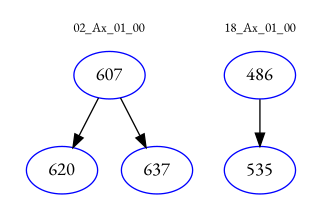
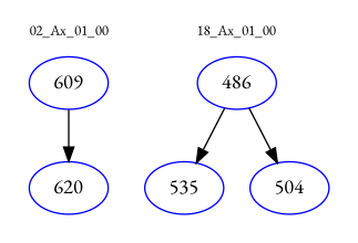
  digraph {
    fontname="EB Garamond"
    node [color=blue fontname="EB Garamond"]
    edge [color=black fontname="EB Garamond"]
-   n1 [label=607]
+   n1 [label=609]
    n2 [label=620]
-   n3 [label=637]
    n4 [label=486]
    n5 [label=535]
+   n6 [label=504]
    subgraph cluster_1 {
      color=white
      fontsize=10
      label="02_Ax_01_00"
      n1
      n2
-     n3
    }
    subgraph cluster_2 {
      color=white
      fontsize=10
      label="18_Ax_01_00"
      n4
      n5
+     n6
    }
    n1 -> n2
-   n1 -> n3
    n4 -> n5
+   n4 -> n6
  }
